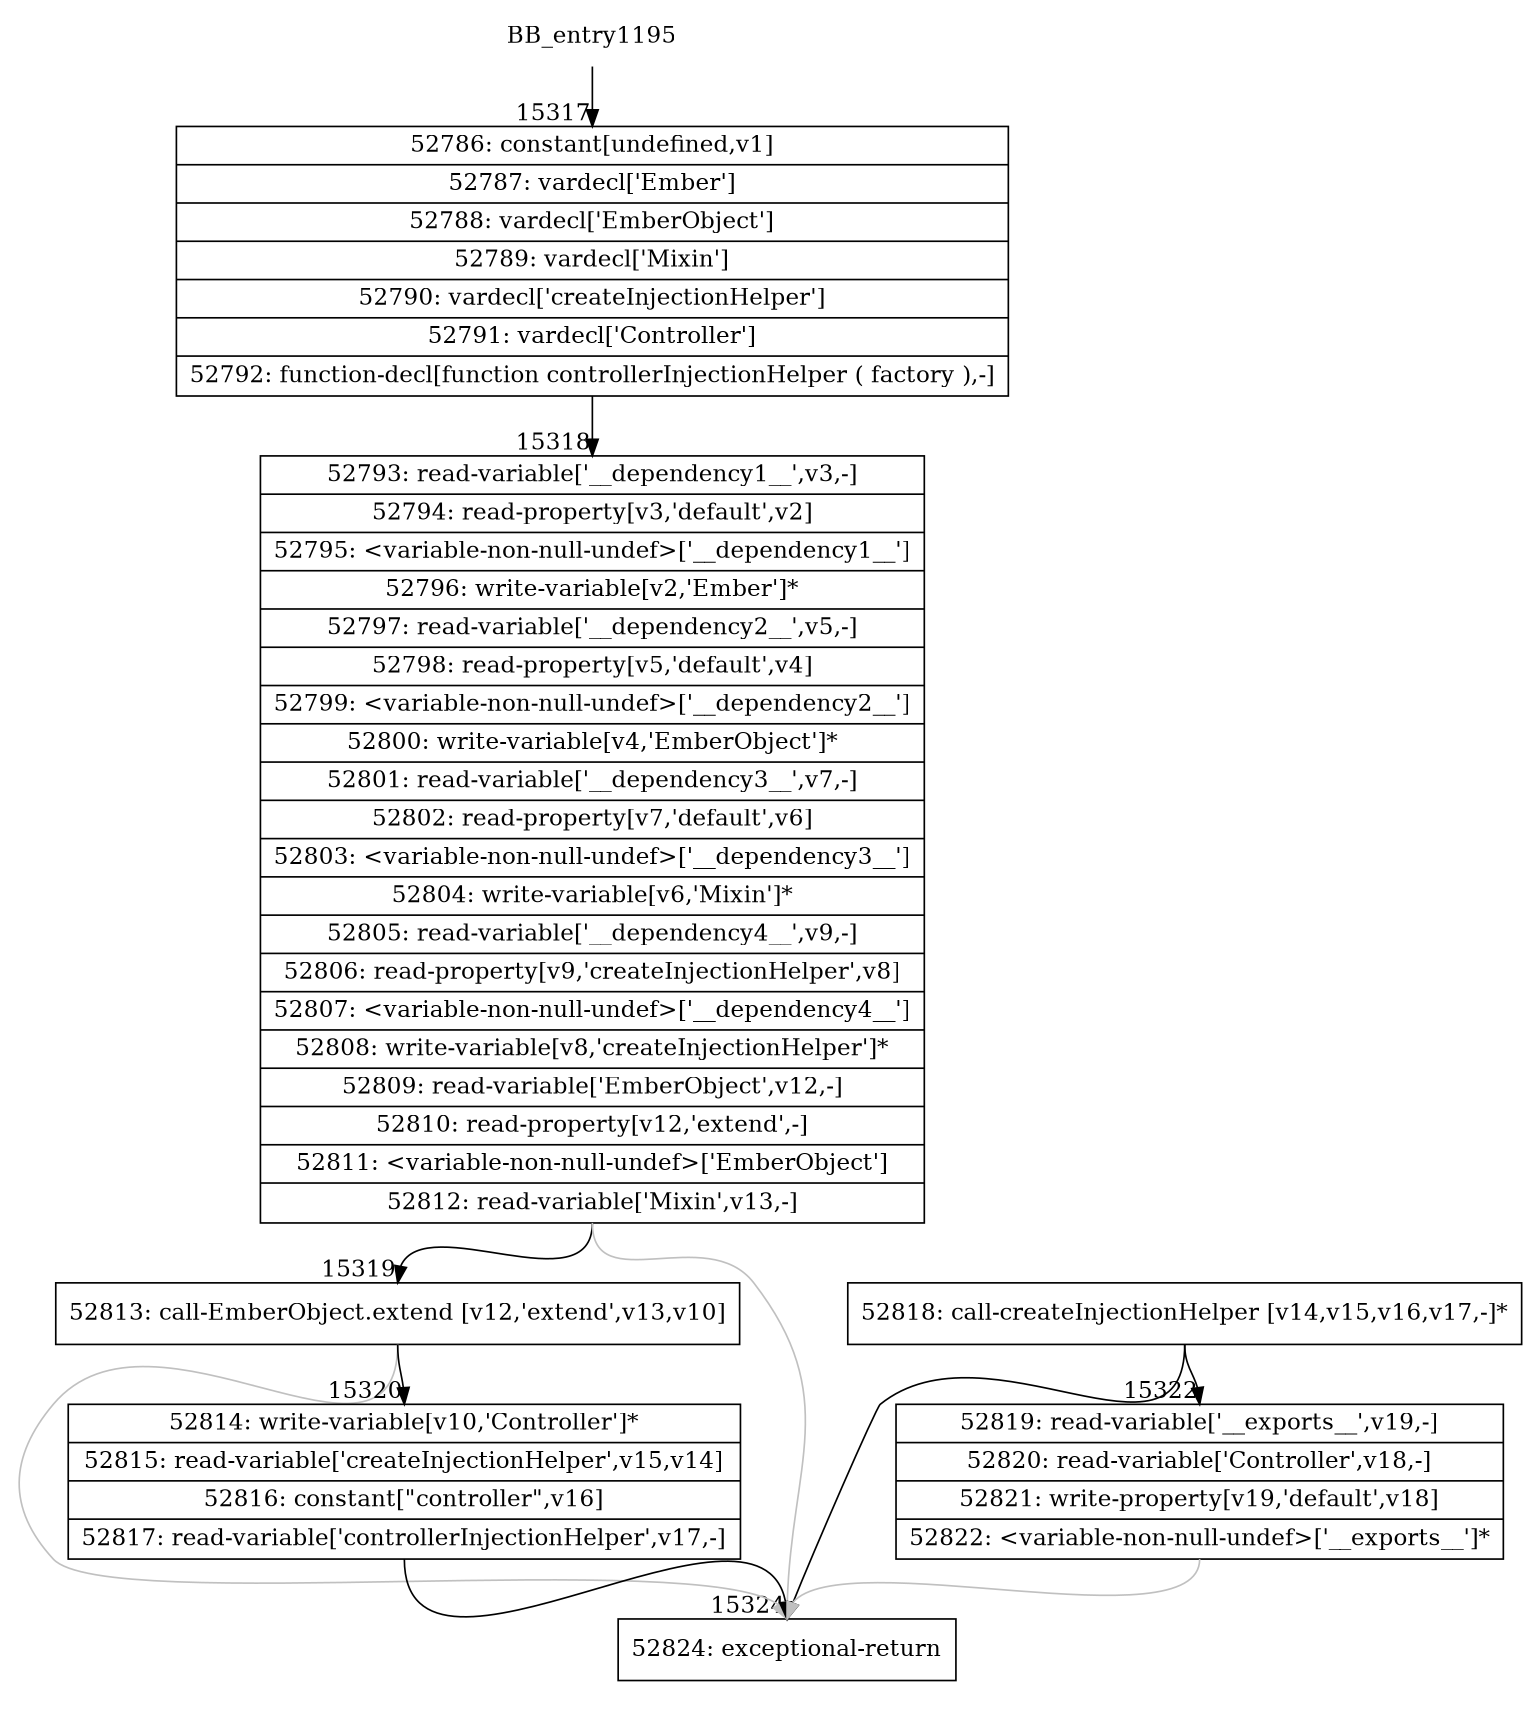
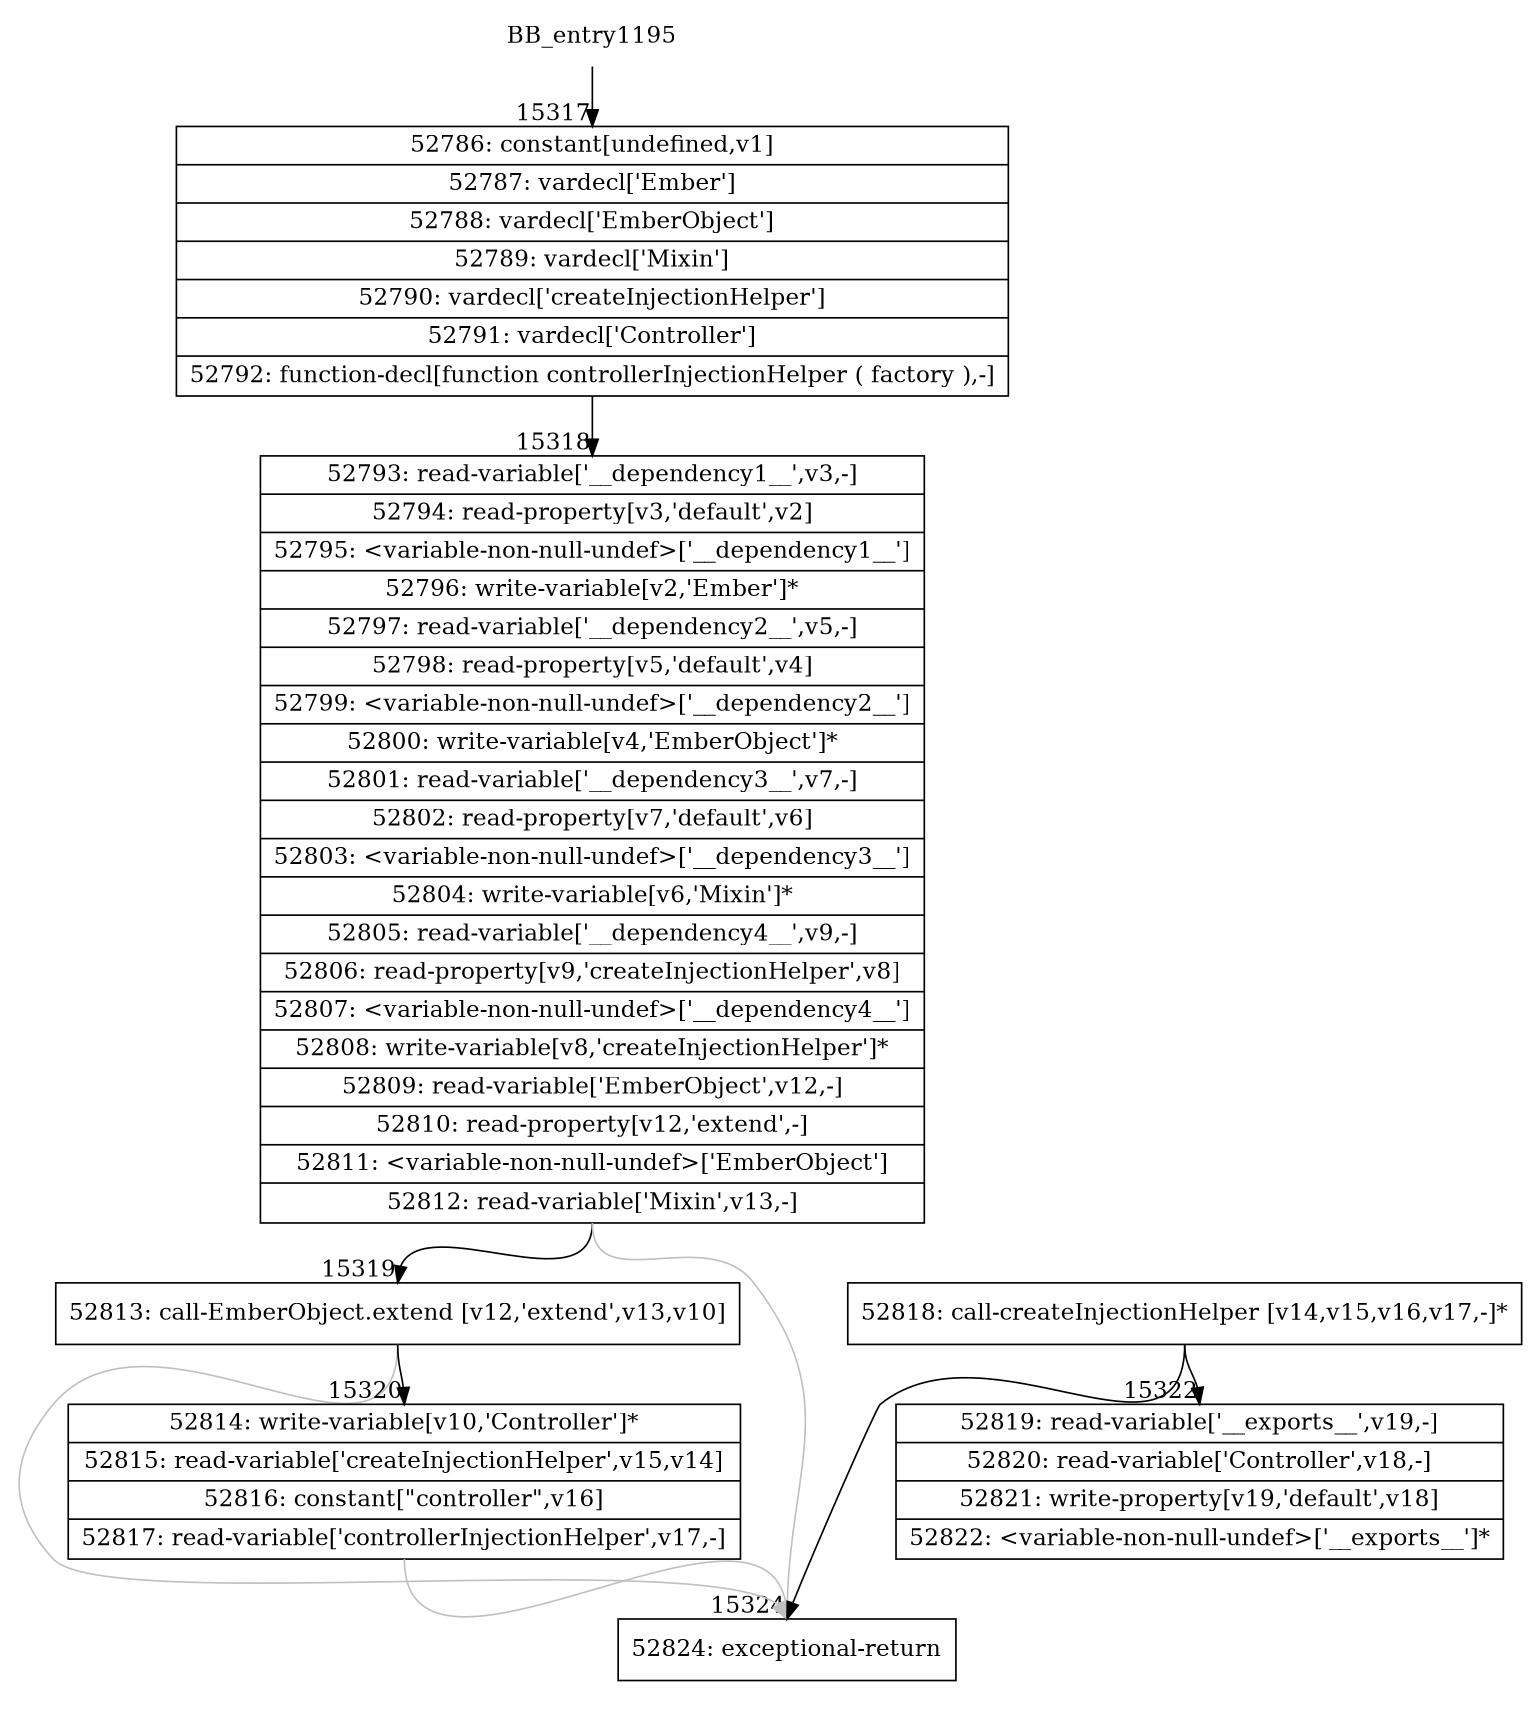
  digraph {
    rankdir=TD
    node [shape=record]
    edge [headport=n tailport=s]
    n1 [label=BB_entry1195 shape=none]
    n2 [label="{52786: constant[undefined,v1]|52787: vardecl['Ember']|52788: vardecl['EmberObject']|52789: vardecl['Mixin']|52790: vardecl['createInjectionHelper']|52791: vardecl['Controller']|52792: function-decl[function controllerInjectionHelper ( factory ),-]}"]
    n3 [label="{52793: read-variable['__dependency1__',v3,-]|52794: read-property[v3,'default',v2]|52795: \<variable-non-null-undef\>['__dependency1__']|52796: write-variable[v2,'Ember']*|52797: read-variable['__dependency2__',v5,-]|52798: read-property[v5,'default',v4]|52799: \<variable-non-null-undef\>['__dependency2__']|52800: write-variable[v4,'EmberObject']*|52801: read-variable['__dependency3__',v7,-]|52802: read-property[v7,'default',v6]|52803: \<variable-non-null-undef\>['__dependency3__']|52804: write-variable[v6,'Mixin']*|52805: read-variable['__dependency4__',v9,-]|52806: read-property[v9,'createInjectionHelper',v8]|52807: \<variable-non-null-undef\>['__dependency4__']|52808: write-variable[v8,'createInjectionHelper']*|52809: read-variable['EmberObject',v12,-]|52810: read-property[v12,'extend',-]|52811: \<variable-non-null-undef\>['EmberObject']|52812: read-variable['Mixin',v13,-]}"]
    n4 [label="{52813: call-EmberObject.extend [v12,'extend',v13,v10]}"]
    n5 [label="{52824: exceptional-return}"]
    n6 [label="{52814: write-variable[v10,'Controller']*|52815: read-variable['createInjectionHelper',v15,v14]|52816: constant[\"controller\",v16]|52817: read-variable['controllerInjectionHelper',v17,-]}"]
    n7 [label="{52818: call-createInjectionHelper [v14,v15,v16,v17,-]*}"]
    n8 [label="{52819: read-variable['__exports__',v19,-]|52820: read-variable['Controller',v18,-]|52821: write-property[v19,'default',v18]|52822: \<variable-non-null-undef\>['__exports__']*}"]
    n1 -> n2 [headlabel="    15317"]
    n2 -> n3 [headlabel="      15318"]
    n3 -> n4 [headlabel="      15319"]
    n3 -> n5 [color=gray headlabel="      15324"]
    n4 -> n5 [color=gray]
    n4 -> n6 [headlabel="      15320"]
-   n6 -> n5 [color=black]
+   n6 -> n5 [color=gray]
    n7 -> n5 [color=black]
    n7 -> n8 [headlabel="      15322"]
-   n8 -> n5 [color=gray]
  }
